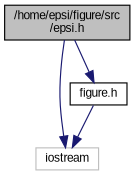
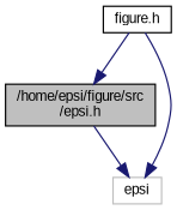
  digraph {
    fontname="Liberation Sans"
    node [color=black fillcolor=white fontname="Liberation Sans" fontsize=10 shape=record style=filled]
    edge [color=midnightblue fontname="Liberation Sans" fontsize=10 labelfontname=Helvetica labelfontsize=10 style=solid]
    n1 [fillcolor=grey75 fontcolor=black height=0.2 label="/home/epsi/figure/src\l/epsi.h" width=0.4]
-   n2 [color=grey75 height=0.2 label=iostream width=0.4]
+   n2 [color=grey75 height=0.2 label=epsi width=0.4]
    n3 [height=0.2 label="figure.h" width=0.4]
    n1 -> n2
-   n1 -> n3
+   n3 -> n1
    n3 -> n2
  }
